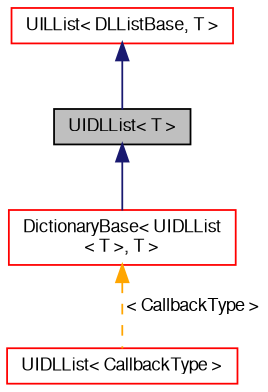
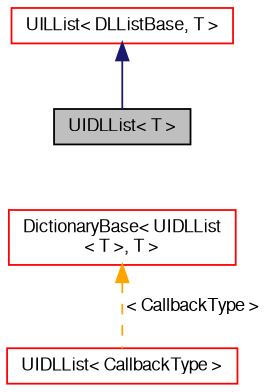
  digraph {
    node [color=red fontname=FreeSans fontsize=10 shape=record]
    edge [color=midnightblue dir=back fontname=FreeSans fontsize=10 labelfontname=FreeSans labelfontsize=10 style=solid]
    n1 [color=black fillcolor=grey75 fontcolor=black height=0.2 label="UIDLList\< T \>" style=filled width=0.4]
    n2 [height=0.2 label="DictionaryBase\< UIDLList\l\< T \>, T \>" width=0.4]
    n3 [height=0.2 label="UIDLList\< CallbackType \>" width=0.4]
    n4 [height=0.2 label="UILList\< DLListBase, T \>" width=0.4]
-   n1 -> n2
    n2 -> n3 [color=orange label=" \< CallbackType \>" style=dashed]
    n4 -> n1
  }
